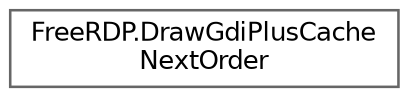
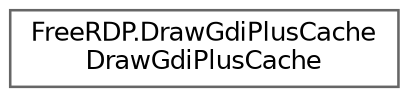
  digraph {
    rankdir=LR
-   n1 [color=grey40 fillcolor=white fontname=Helvetica fontsize=10 height=0.2 label="FreeRDP.DrawGdiPlusCache\lNextOrder" shape=box style=filled width=0.4]
+   n1 [color=grey40 fillcolor=white fontname=Helvetica fontsize=10 height=0.2 label="FreeRDP.DrawGdiPlusCache\lDrawGdiPlusCache" shape=box style=filled width=0.4]
  }
